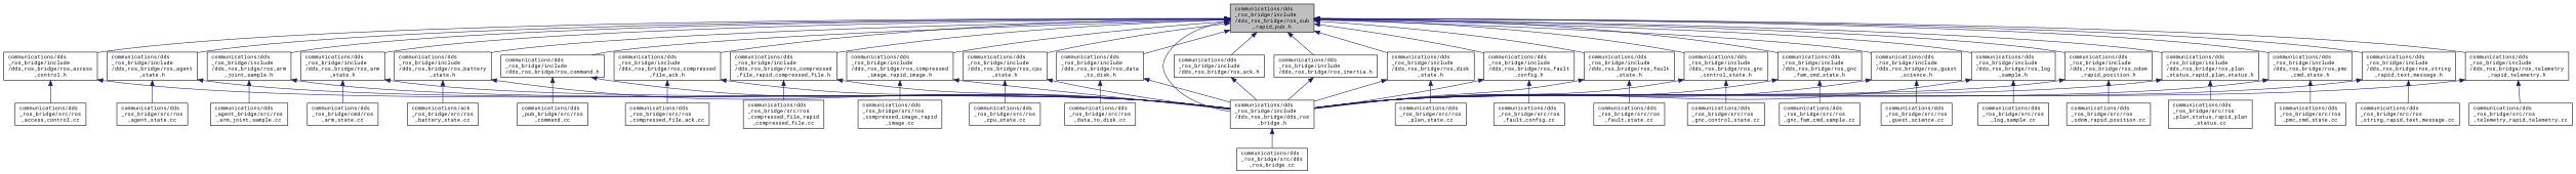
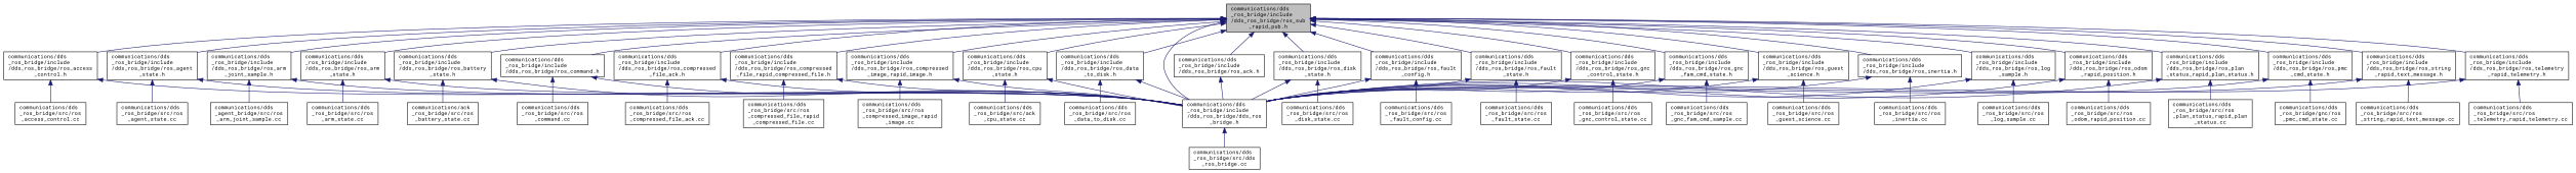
  digraph {
    fontname="Roboto Mono"
    node [color=black fillcolor=white fontname="Roboto Mono" fontsize=10 shape=record style=filled]
    edge [color=midnightblue dir=back fontname="Roboto Mono" fontsize=10 labelfontname=Helvetica labelfontsize=10 style=solid]
    n1 [fillcolor=grey75 fontcolor=black height=0.2 label="communications/dds\l_ros_bridge/include\l/dds_ros_bridge/ros_sub\l_rapid_pub.h" width=0.4]
    n2 [height=0.2 label="communications/dds\l_ros_bridge/include\l/dds_ros_bridge/dds_ros\l_bridge.h" width=0.4]
    n3 [height=0.2 label="communications/dds\l_ros_bridge/include\l/dds_ros_bridge/ros_access\l_control.h" width=0.4]
    n4 [height=0.2 label="communications/dds\l_ros_bridge/include\l/dds_ros_bridge/ros_ack.h" width=0.4]
    n5 [height=0.2 label="communications/dds\l_ros_bridge/include\l/dds_ros_bridge/ros_agent\l_state.h" width=0.4]
    n6 [height=0.2 label="communications/dds\l_ros_bridge/include\l/dds_ros_bridge/ros_arm\l_joint_sample.h" width=0.4]
    n7 [height=0.2 label="communications/dds\l_ros_bridge/include\l/dds_ros_bridge/ros_arm\l_state.h" width=0.4]
    n8 [height=0.2 label="communications/dds\l_ros_bridge/include\l/dds_ros_bridge/ros_battery\l_state.h" width=0.4]
    n9 [height=0.2 label="communications/dds\l_ros_bridge/include\l/dds_ros_bridge/ros_command.h" width=0.4]
    n10 [height=0.2 label="communications/dds\l_ros_bridge/include\l/dds_ros_bridge/ros_compressed\l_file_ack.h" width=0.4]
    n11 [height=0.2 label="communications/dds\l_ros_bridge/include\l/dds_ros_bridge/ros_compressed\l_file_rapid_compressed_file.h" width=0.4]
    n12 [height=0.2 label="communications/dds\l_ros_bridge/include\l/dds_ros_bridge/ros_compressed\l_image_rapid_image.h" width=0.4]
    n13 [height=0.2 label="communications/dds\l_ros_bridge/include\l/dds_ros_bridge/ros_cpu\l_state.h" width=0.4]
    n14 [height=0.2 label="communications/dds\l_ros_bridge/include\l/dds_ros_bridge/ros_data\l_to_disk.h" width=0.4]
    n15 [height=0.2 label="communications/dds\l_ros_bridge/include\l/dds_ros_bridge/ros_disk\l_state.h" width=0.4]
    n16 [height=0.2 label="communications/dds\l_ros_bridge/include\l/dds_ros_bridge/ros_fault\l_config.h" width=0.4]
    n17 [height=0.2 label="communications/dds\l_ros_bridge/include\l/dds_ros_bridge/ros_fault\l_state.h" width=0.4]
    n18 [height=0.2 label="communications/dds\l_ros_bridge/include\l/dds_ros_bridge/ros_gnc\l_control_state.h" width=0.4]
    n19 [height=0.2 label="communications/dds\l_ros_bridge/include\l/dds_ros_bridge/ros_gnc\l_fam_cmd_state.h" width=0.4]
    n20 [height=0.2 label="communications/dds\l_ros_bridge/include\l/dds_ros_bridge/ros_guest\l_science.h" width=0.4]
    n21 [height=0.2 label="communications/dds\l_ros_bridge/include\l/dds_ros_bridge/ros_inertia.h" width=0.4]
    n22 [height=0.2 label="communications/dds\l_ros_bridge/include\l/dds_ros_bridge/ros_log\l_sample.h" width=0.4]
    n23 [height=0.2 label="communications/dds\l_ros_bridge/include\l/dds_ros_bridge/ros_odom\l_rapid_position.h" width=0.4]
    n24 [height=0.2 label="communications/dds\l_ros_bridge/include\l/dds_ros_bridge/ros_plan\l_status_rapid_plan_status.h" width=0.4]
    n25 [height=0.2 label="communications/dds\l_ros_bridge/include\l/dds_ros_bridge/ros_pmc\l_cmd_state.h" width=0.4]
    n26 [height=0.2 label="communications/dds\l_ros_bridge/include\l/dds_ros_bridge/ros_string\l_rapid_text_message.h" width=0.4]
    n27 [height=0.2 label="communications/dds\l_ros_bridge/include\l/dds_ros_bridge/ros_telemetry\l_rapid_telemetry.h" width=0.4]
    n28 [height=0.2 label="communications/dds\l_ros_bridge/src/dds\l_ros_bridge.cc" width=0.4]
    n29 [height=0.2 label="communications/dds\l_ros_bridge/src/ros\l_access_control.cc" width=0.4]
    n30 [height=0.2 label="communications/dds\l_ros_bridge/src/ros\l_agent_state.cc" width=0.4]
    n31 [height=0.2 label="communications/dds\l_agent_bridge/src/ros\l_arm_joint_sample.cc" width=0.4]
-   n32 [height=0.2 label="communications/dds\l_ros_bridge/cmd/ros\l_arm_state.cc" width=0.4]
+   n32 [height=0.2 label="communications/dds\l_ros_bridge/src/ros\l_arm_state.cc" width=0.4]
    n33 [height=0.2 label="communications/ack\l_ros_bridge/src/ros\l_battery_state.cc" width=0.4]
-   n34 [height=0.2 label="communications/dds\l_pub_bridge/src/ros\l_command.cc" width=0.4]
+   n34 [height=0.2 label="communications/dds\l_ros_bridge/src/ros\l_command.cc" width=0.4]
    n35 [height=0.2 label="communications/dds\l_ros_bridge/src/ros\l_compressed_file_ack.cc" width=0.4]
    n36 [height=0.2 label="communications/dds\l_ros_bridge/src/ros\l_compressed_file_rapid\l_compressed_file.cc" width=0.4]
    n37 [height=0.2 label="communications/dds\l_ros_bridge/src/ros\l_compressed_image_rapid\l_image.cc" width=0.4]
-   n38 [height=0.2 label="communications/dds\l_ros_bridge/src/ros\l_cpu_state.cc" width=0.4]
+   n38 [height=0.2 label="communications/dds\l_ros_bridge/src/ack\l_cpu_state.cc" width=0.4]
    n39 [height=0.2 label="communications/dds\l_ros_bridge/src/ros\l_data_to_disk.cc" width=0.4]
-   n40 [height=0.2 label="communications/dds\l_ros_bridge/src/ros\l_plan_state.cc" width=0.4]
+   n40 [height=0.2 label="communications/dds\l_ros_bridge/src/ros\l_disk_state.cc" width=0.4]
    n41 [height=0.2 label="communications/dds\l_ros_bridge/src/ros\l_fault_config.cc" width=0.4]
    n42 [height=0.2 label="communications/dds\l_ros_bridge/src/ros\l_fault_state.cc" width=0.4]
    n43 [height=0.2 label="communications/dds\l_ros_bridge/src/ros\l_gnc_control_state.cc" width=0.4]
    n44 [height=0.2 label="communications/dds\l_ros_bridge/src/ros\l_gnc_fam_cmd_sample.cc" width=0.4]
    n45 [height=0.2 label="communications/dds\l_ros_bridge/src/ros\l_guest_science.cc" width=0.4]
+   n46 [height=0.2 label="communications/dds\l_ros_bridge/src/ros\l_inertia.cc" width=0.4]
    n47 [height=0.2 label="communications/dds\l_ros_bridge/src/ros\l_log_sample.cc" width=0.4]
    n48 [height=0.2 label="communications/dds\l_ros_bridge/src/ros\l_odom_rapid_position.cc" width=0.4]
    n49 [height=0.2 label="communications/dds\l_ros_bridge/src/ros\l_plan_status_rapid_plan\l_status.cc" width=0.4]
-   n50 [height=0.2 label="communications/dds\l_ros_bridge/src/ros\l_pmc_cmd_state.cc" width=0.4]
+   n50 [height=0.2 label="communications/dds\l_ros_bridge/gnc/ros\l_pmc_cmd_state.cc" width=0.4]
    n51 [height=0.2 label="communications/dds\l_ros_bridge/src/ros\l_string_rapid_text_message.cc" width=0.4]
    n52 [height=0.2 label="communications/dds\l_ros_bridge/src/ros\l_telemetry_rapid_telemetry.cc" width=0.4]
    n1 -> n2
    n1 -> n3
    n1 -> n4
    n1 -> n5
    n1 -> n6
    n1 -> n7
    n1 -> n8
    n1 -> n9
    n1 -> n10
    n1 -> n11
    n1 -> n12
    n1 -> n13
    n1 -> n14
    n1 -> n15
    n1 -> n16
    n1 -> n17
    n1 -> n18
    n1 -> n19
    n1 -> n20
    n1 -> n21
    n1 -> n22
    n1 -> n23
    n1 -> n24
    n1 -> n25
    n1 -> n26
    n1 -> n27
    n2 -> n28
    n3 -> n2
    n3 -> n29
    n4 -> n2
    n5 -> n2
    n5 -> n30
    n6 -> n2
    n6 -> n31
    n7 -> n2
    n7 -> n32
    n8 -> n2
    n8 -> n33
    n9 -> n2
    n9 -> n34
    n10 -> n2
    n10 -> n35
    n11 -> n2
    n11 -> n36
    n12 -> n2
    n12 -> n37
    n13 -> n2
    n13 -> n38
    n14 -> n2
    n14 -> n39
    n15 -> n2
    n15 -> n40
    n16 -> n2
    n16 -> n41
    n17 -> n2
    n17 -> n42
    n18 -> n2
    n18 -> n43
    n19 -> n2
    n19 -> n44
    n20 -> n2
    n20 -> n45
    n21 -> n2
+   n21 -> n46
    n22 -> n2
    n22 -> n47
    n23 -> n2
    n23 -> n48
    n24 -> n2
    n24 -> n49
    n25 -> n2
    n25 -> n50
    n26 -> n2
    n26 -> n51
    n27 -> n2
    n27 -> n52
  }
